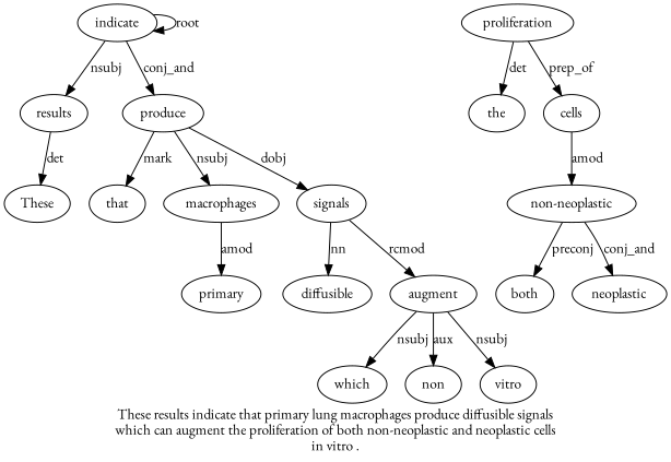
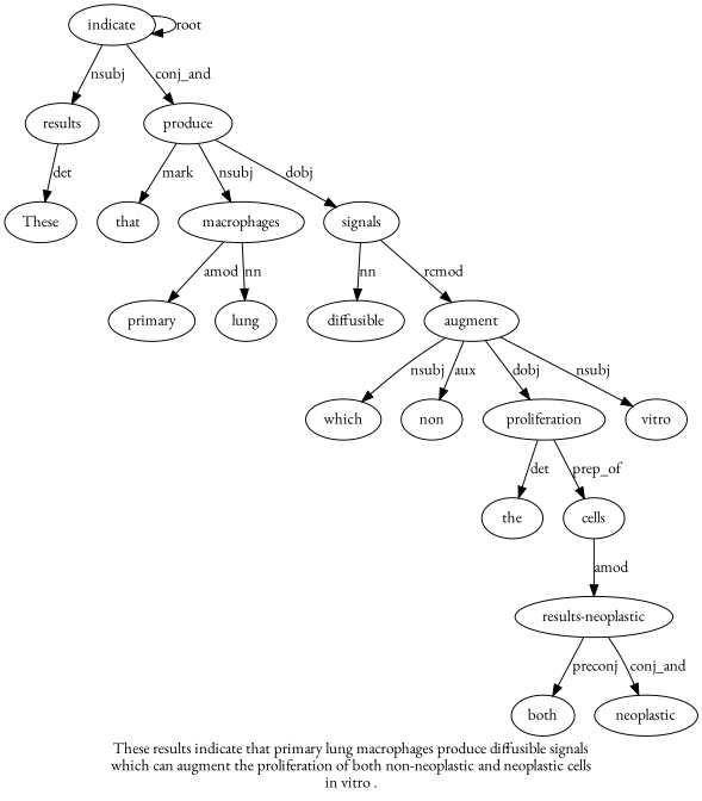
  digraph {
    fontname="EB Garamond"
    label="These results indicate that primary lung macrophages produce diffusible signals\nwhich can augment the proliferation of both non-neoplastic and neoplastic cells\nin vitro ."
    node [fillcolor=white fontname="EB Garamond" style=filled]
    edge [fontname="EB Garamond"]
    n1 [label=results]
    n2 [label=These]
    n3 [label=indicate]
    n4 [label=produce]
    n5 [label=that]
    n6 [label=macrophages]
    n7 [label=signals]
    n8 [label=primary]
+   n9 [label=lung]
    n10 [label=diffusible]
    n11 [label=augment]
    n12 [label=which]
    n13 [label=non]
    n14 [label=proliferation]
    n15 [label=vitro]
    n16 [label=the]
    n17 [label=cells]
-   n18 [label="non-neoplastic"]
+   n18 [label="results-neoplastic"]
    n19 [label=both]
    n20 [label=neoplastic]
    n1 -> n2 [label=det]
    n3 -> n1 [label=nsubj]
    n3 -> n3 [label=root]
    n3 -> n4 [label=conj_and]
    n4 -> n5 [label=mark]
    n4 -> n6 [label=nsubj]
    n4 -> n7 [label=dobj]
    n6 -> n8 [label=amod]
+   n6 -> n9 [label=nn]
    n7 -> n10 [label=nn]
    n7 -> n11 [label=rcmod]
    n11 -> n12 [label=nsubj]
    n11 -> n13 [label=aux]
+   n11 -> n14 [label=dobj]
    n11 -> n15 [label=nsubj]
    n14 -> n16 [label=det]
    n14 -> n17 [label=prep_of]
    n17 -> n18 [label=amod]
    n18 -> n19 [label=preconj]
    n18 -> n20 [label=conj_and]
  }
